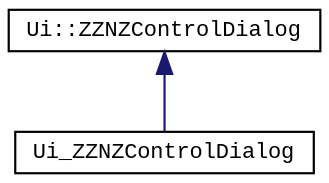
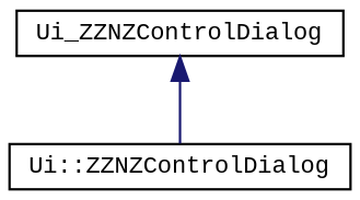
  digraph {
    rankdir=TB
    fontname="Liberation Mono"
    node [color=black fillcolor=white fontname="Liberation Mono" fontsize=10 shape=record style=filled]
    n1 [height=0.2 label=Ui_ZZNZControlDialog width=0.4]
    n2 [height=0.2 label="Ui::ZZNZControlDialog" width=0.4]
-   n2 -> n1 [color=midnightblue dir=back fontname="Liberation Mono" fontsize=10 labelfontname=Helvetica labelfontsize=10 style=solid]
+   n1 -> n2 [color=midnightblue dir=back fontname="Liberation Mono" fontsize=10 labelfontname=Helvetica labelfontsize=10 style=solid]
  }
